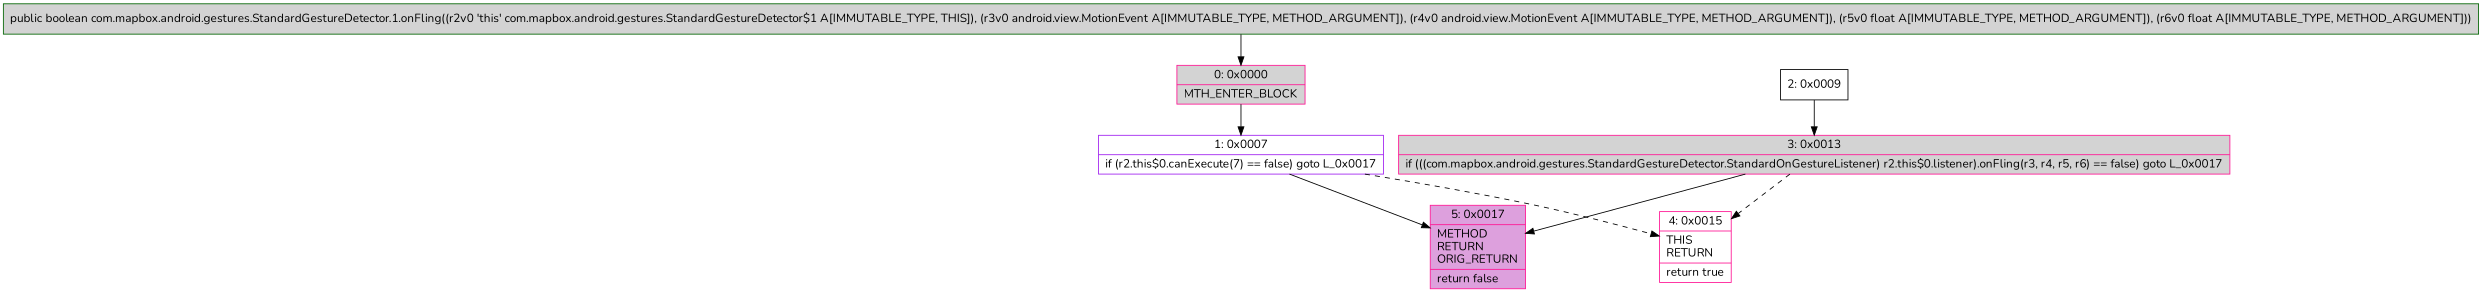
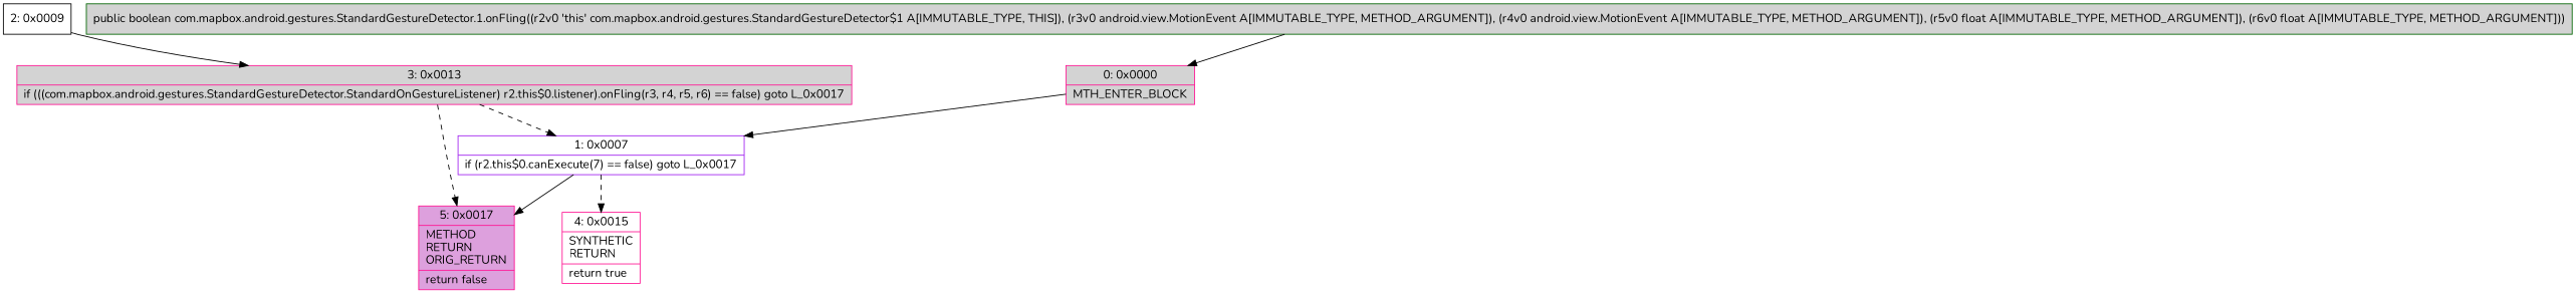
  digraph {
    fontname=Nunito
    node [color=deeppink fillcolor=lightgrey fontname=Nunito shape=record style=filled]
    edge [fontname=Nunito]
    n1 [label="{0\:\ 0x0000|MTH_ENTER_BLOCK\l}"]
    n2 [color=purple fillcolor=white label="{1\:\ 0x0007|if (r2.this$0.canExecute(7) == false) goto L_0x0017\l}"]
    n3 [fillcolor=plum label="{5\:\ 0x0017|METHOD\lRETURN\lORIG_RETURN\l|return false\l}"]
-   n4 [fillcolor=white label="{4\:\ 0x0015|THIS\lRETURN\l|return true\l}"]
+   n4 [fillcolor=white label="{4\:\ 0x0015|SYNTHETIC\lRETURN\l|return true\l}"]
    n5 [color=black fillcolor=white label="{2\:\ 0x0009}"]
    n6 [label="{3\:\ 0x0013|if (((com.mapbox.android.gestures.StandardGestureDetector.StandardOnGestureListener) r2.this$0.listener).onFling(r3, r4, r5, r6) == false) goto L_0x0017\l}"]
    n7 [color=darkgreen label="{public boolean com.mapbox.android.gestures.StandardGestureDetector.1.onFling((r2v0 'this' com.mapbox.android.gestures.StandardGestureDetector$1 A[IMMUTABLE_TYPE, THIS]), (r3v0 android.view.MotionEvent A[IMMUTABLE_TYPE, METHOD_ARGUMENT]), (r4v0 android.view.MotionEvent A[IMMUTABLE_TYPE, METHOD_ARGUMENT]), (r5v0 float A[IMMUTABLE_TYPE, METHOD_ARGUMENT]), (r6v0 float A[IMMUTABLE_TYPE, METHOD_ARGUMENT])) }"]
    n1 -> n2
    n2 -> n3
    n2 -> n4 [style=dashed]
    n5 -> n6
-   n6 -> n3
-   n6 -> n4 [style=dashed]
+   n6 -> n3 [style=dashed]
+   n6 -> n2 [style=dashed]
    n7 -> n1
  }
